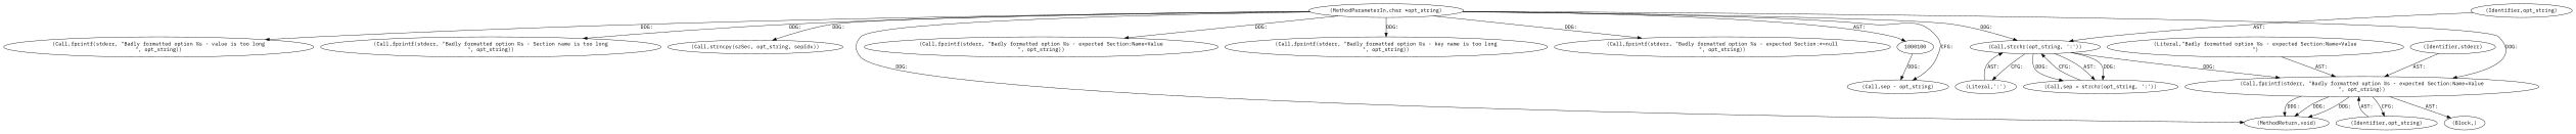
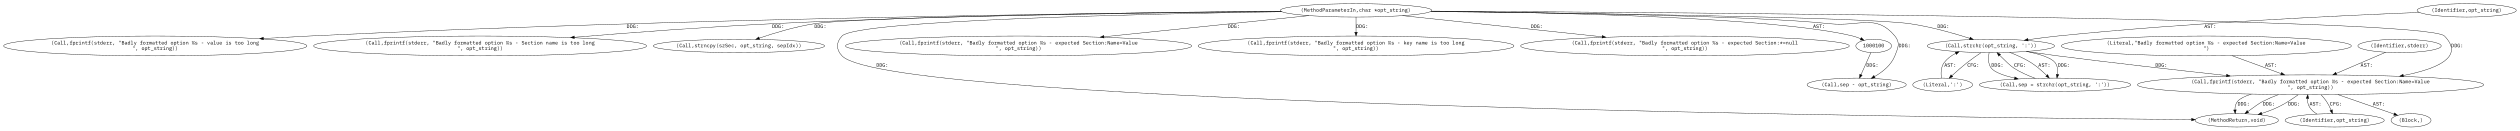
  digraph {
    fontname="IBM Plex Mono"
    node [fontname="IBM Plex Mono"]
    edge [fontname="IBM Plex Mono"]
    n1 [label="(Call,fprintf(stderr, \"Badly formatted option %s - expected Section:Name=Value\n\", opt_string))"]
    n2 [label="(Block,)"]
    n3 [label="(MethodReturn,void)"]
    n4 [label="(Identifier,opt_string)"]
    n5 [label="(Call,strchr(opt_string, ':'))"]
    n6 [label="(Literal,':')"]
    n7 [label="(Call,sep = strchr(opt_string, ':'))"]
    n8 [label="(Call,sep - opt_string)"]
    n9 [label="(MethodParameterIn,char *opt_string)"]
    n10 [label="(Call,fprintf(stderr, \"Badly formatted option %s - value is too long\n\", opt_string))"]
    n11 [label="(Call,fprintf(stderr, \"Badly formatted option %s - Section name is too long\n\", opt_string))"]
    n12 [label="(Call,strncpy(szSec, opt_string, sepIdx))"]
    n13 [label="(Call,fprintf(stderr, \"Badly formatted option %s - expected Section:Name=Value\n\", opt_string))"]
    n14 [label="(Call,fprintf(stderr, \"Badly formatted option %s - key name is too long\n\", opt_string))"]
    n15 [label="(Call,fprintf(stderr, \"Badly formatted option %s - expected Section:*=null\n\", opt_string))"]
    1000100
    n17 [label="(Literal,\"Badly formatted option %s - expected Section:Name=Value\n\")"]
    n18 [label="(Identifier,opt_string)"]
    n19 [label="(Identifier,stderr)"]
    n1 -> n2 [label="AST: "]
    n1 -> n3 [label="DDG: "]
    n1 -> n3 [label="DDG: "]
    n1 -> n3 [label="DDG: "]
    n1 -> n4 [label="CFG: "]
    n4 -> n1 [label="AST: "]
    n5 -> n1 [label="DDG: "]
    n5 -> n6 [label="CFG: "]
    n5 -> n7 [label="AST: "]
    n5 -> n7 [label="DDG: "]
    n5 -> n7 [label="DDG: "]
    n6 -> n5 [label="AST: "]
    n7 -> n5 [label="CFG: "]
    n9 -> n1 [label="DDG: "]
    n9 -> n3 [label="DDG: "]
    n9 -> n5 [label="DDG: "]
-   n9 -> n8 [label="CFG: "]
+   n9 -> n8 [label="DDG: "]
    n9 -> n10 [label="DDG: "]
    n9 -> n11 [label="DDG: "]
    n9 -> n12 [label="DDG: "]
    n9 -> n13 [label="DDG: "]
    n9 -> n14 [label="DDG: "]
    n9 -> n15 [label="DDG: "]
    n9 -> 1000100 [label="AST: "]
    1000100 -> n8 [label="DDG: "]
    n17 -> n1 [label="AST: "]
    n18 -> n5 [label="AST: "]
    n19 -> n1 [label="AST: "]
  }
